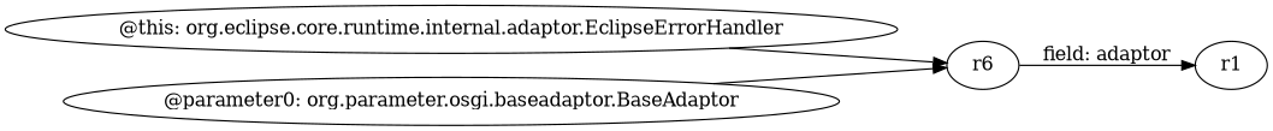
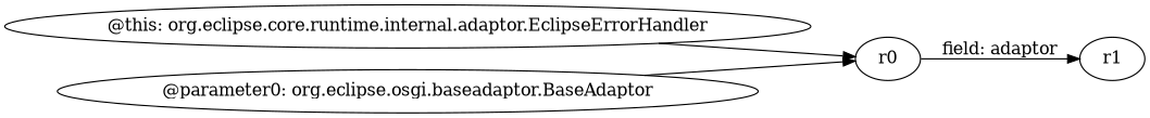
  digraph {
    rankdir=LR
-   n1 [label=r6]
+   n1 [label=r0]
    n2 [label=r1]
    n3 [label="@this: org.eclipse.core.runtime.internal.adaptor.EclipseErrorHandler"]
-   n4 [label="@parameter0: org.parameter.osgi.baseadaptor.BaseAdaptor"]
+   n4 [label="@parameter0: org.eclipse.osgi.baseadaptor.BaseAdaptor"]
    n1 -> n2 [label="field: adaptor"]
    n3 -> n1
    n4 -> n1
  }
